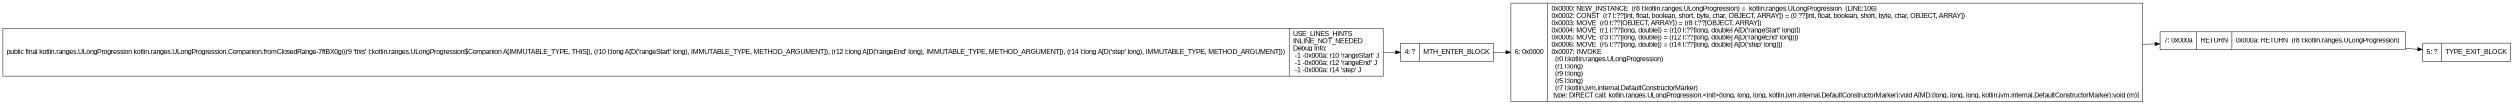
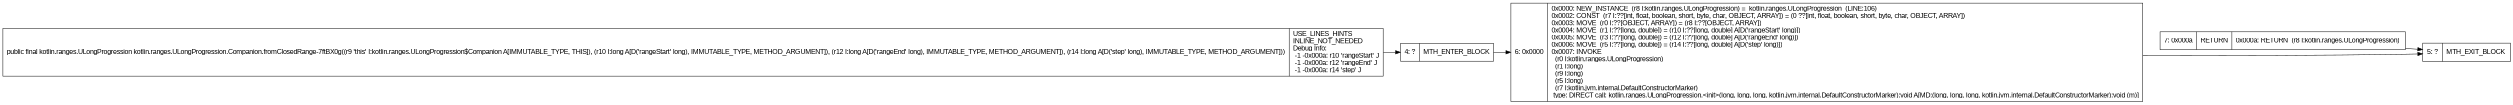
  digraph {
    fontname="Liberation Sans"
    rankdir=LR
    node [fontname="Liberation Sans" shape=record]
    edge [fontname="Liberation Sans"]
    n1 [label="{4\:\ ?|MTH_ENTER_BLOCK\l}"]
    n2 [label="{6\:\ 0x0000|0x0000: NEW_INSTANCE  (r8 I:kotlin.ranges.ULongProgression) =  kotlin.ranges.ULongProgression  (LINE:106)\l0x0002: CONST  (r7 I:??[int, float, boolean, short, byte, char, OBJECT, ARRAY]) = (0 ??[int, float, boolean, short, byte, char, OBJECT, ARRAY]) \l0x0003: MOVE  (r0 I:??[OBJECT, ARRAY]) = (r8 I:??[OBJECT, ARRAY]) \l0x0004: MOVE  (r1 I:??[long, double]) = (r10 I:??[long, double] A[D('rangeStart' long)]) \l0x0005: MOVE  (r3 I:??[long, double]) = (r12 I:??[long, double] A[D('rangeEnd' long)]) \l0x0006: MOVE  (r5 I:??[long, double]) = (r14 I:??[long, double] A[D('step' long)]) \l0x0007: INVOKE  \l  (r0 I:kotlin.ranges.ULongProgression)\l  (r1 I:long)\l  (r9 I:long)\l  (r5 I:long)\l  (r7 I:kotlin.jvm.internal.DefaultConstructorMarker)\l type: DIRECT call: kotlin.ranges.ULongProgression.\<init\>(long, long, long, kotlin.jvm.internal.DefaultConstructorMarker):void A[MD:(long, long, long, kotlin.jvm.internal.DefaultConstructorMarker):void (m)]\l}"]
    n3 [label="{7\:\ 0x000a|RETURN\l|0x000a: RETURN  (r8 I:kotlin.ranges.ULongProgression) \l}"]
-   n4 [label="{5\:\ ?|TYPE_EXIT_BLOCK\l}"]
+   n4 [label="{5\:\ ?|MTH_EXIT_BLOCK\l}"]
    n5 [label="{public final kotlin.ranges.ULongProgression kotlin.ranges.ULongProgression.Companion.fromClosedRange\-7ftBX0g((r9 'this' I:kotlin.ranges.ULongProgression$Companion A[IMMUTABLE_TYPE, THIS]), (r10 I:long A[D('rangeStart' long), IMMUTABLE_TYPE, METHOD_ARGUMENT]), (r12 I:long A[D('rangeEnd' long), IMMUTABLE_TYPE, METHOD_ARGUMENT]), (r14 I:long A[D('step' long), IMMUTABLE_TYPE, METHOD_ARGUMENT]))  | USE_LINES_HINTS\lINLINE_NOT_NEEDED\lDebug Info:\l  \-1 \-0x000a: r10 'rangeStart' J\l  \-1 \-0x000a: r12 'rangeEnd' J\l  \-1 \-0x000a: r14 'step' J\l}"]
    n1 -> n2
-   n2 -> n3
+   n2 -> n4
    n3 -> n4
    n5 -> n1
  }
